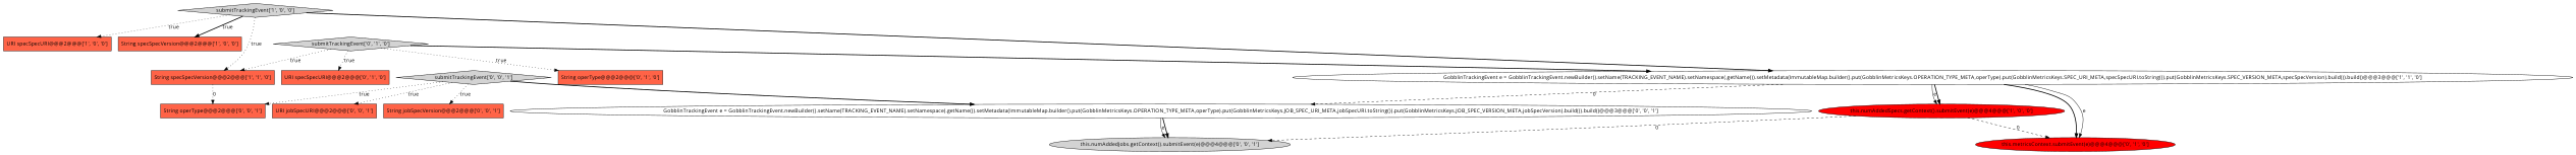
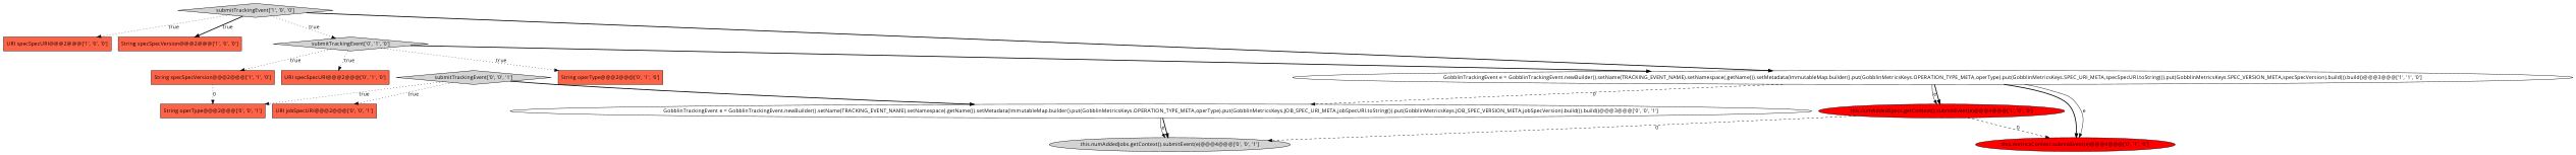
  digraph {
    fontname="Open Sans"
    node [fillcolor=tomato fontname="Open Sans" shape=box style=filled]
    edge [fontname="Open Sans" style=dotted]
    n1 [label="URI specSpecURI@@@2@@@['1', '0', '0']"]
    n2 [label="URI specSpecURI@@@2@@@['0', '1', '0']"]
    n3 [fillcolor=red label="this.numAddedSpecs.getContext().submitEvent(e)@@@4@@@['1', '0', '0']" shape=ellipse]
    n4 [fillcolor=lightgray label="this.numAddedJobs.getContext().submitEvent(e)@@@4@@@['0', '0', '1']" shape=ellipse]
    n5 [fillcolor=red label="this.metricsContext.submitEvent(e)@@@4@@@['0', '1', '0']" shape=ellipse]
    n6 [fillcolor=white label="GobblinTrackingEvent e = GobblinTrackingEvent.newBuilder().setName(TRACKING_EVENT_NAME).setNamespace(.getName()).setMetadata(ImmutableMap.builder().put(GobblinMetricsKeys.OPERATION_TYPE_META,operType).put(GobblinMetricsKeys.JOB_SPEC_URI_META,jobSpecURI.toString()).put(GobblinMetricsKeys.JOB_SPEC_VERSION_META,jobSpecVersion).build()).build()@@@3@@@['0', '0', '1']" shape=ellipse]
    n7 [fillcolor=lightgray label="submitTrackingEvent['1', '0', '0']" shape=diamond]
    n8 [label="String specSpecVersion@@@2@@@['1', '0', '0']"]
    n9 [label="String specSpecVersion@@@2@@@['1', '1', '0']"]
    n10 [fillcolor=white label="GobblinTrackingEvent e = GobblinTrackingEvent.newBuilder().setName(TRACKING_EVENT_NAME).setNamespace(.getName()).setMetadata(ImmutableMap.builder().put(GobblinMetricsKeys.OPERATION_TYPE_META,operType).put(GobblinMetricsKeys.SPEC_URI_META,specSpecURI.toString()).put(GobblinMetricsKeys.SPEC_VERSION_META,specSpecVersion).build()).build()@@@3@@@['1', '1', '0']" shape=ellipse]
    n11 [label="String operType@@@2@@@['0', '0', '1']"]
    n12 [label="String operType@@@2@@@['0', '1', '0']"]
    n13 [label="URI jobSpecURI@@@2@@@['0', '0', '1']"]
    n14 [fillcolor=lightgray label="submitTrackingEvent['0', '0', '1']" shape=diamond]
-   n15 [label="String jobSpecVersion@@@2@@@['0', '0', '1']"]
    n16 [fillcolor=lightgray label="submitTrackingEvent['0', '1', '0']" shape=diamond]
    n3 -> n4 [label=0 style=dashed]
    n3 -> n5 [label=0 style=dashed]
    n6 -> n4 [style=bold]
    n6 -> n4 [label=e style=solid]
    n7 -> n1 [label=true]
    n7 -> n8 [label=true style=bold]
-   n7 -> n9 [label=true]
+   n7 -> n16 [label=true]
    n7 -> n10 [style=bold]
    n9 -> n11 [label=0]
    n10 -> n3 [label=e style=solid]
    n10 -> n3 [style=bold]
    n10 -> n5 [style=bold]
    n10 -> n5 [label=e style=solid]
    n10 -> n6 [label=0 style=dashed]
    n14 -> n6 [style=bold]
    n14 -> n11 [label=true]
    n14 -> n13 [label=true]
-   n14 -> n15 [label=true]
    n16 -> n2 [label=true]
    n16 -> n9 [label=true]
    n16 -> n10 [style=bold]
    n16 -> n12 [label=true]
  }
